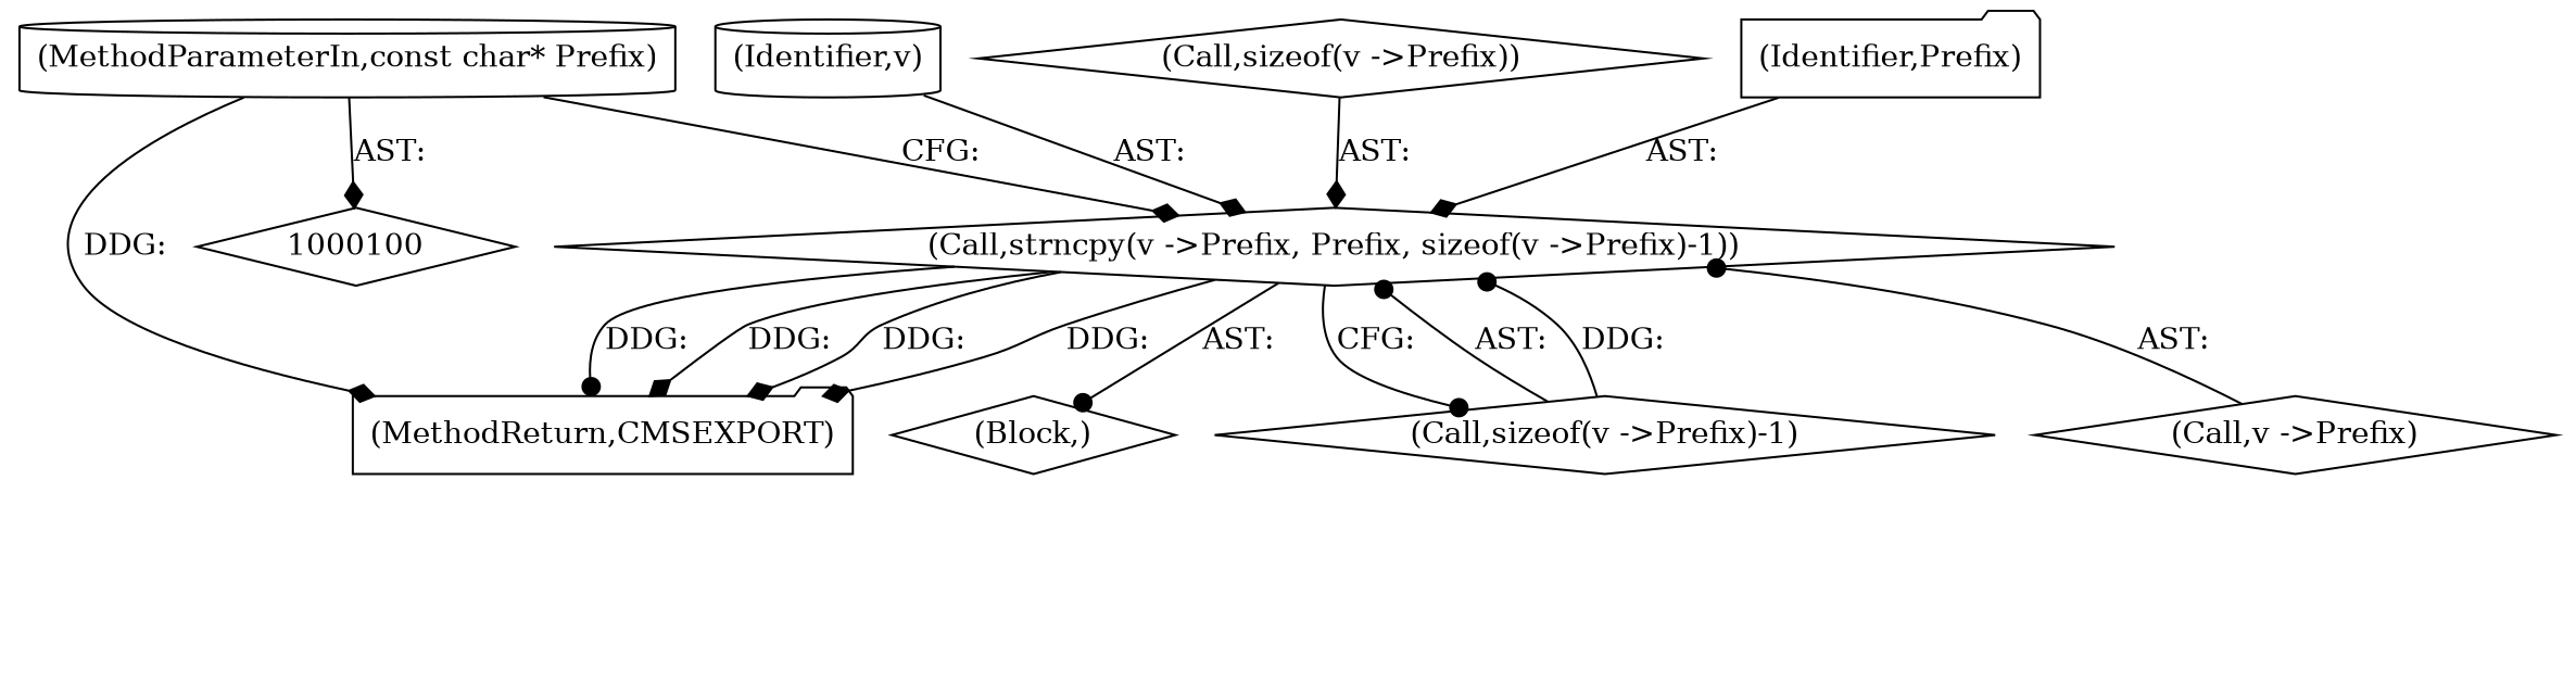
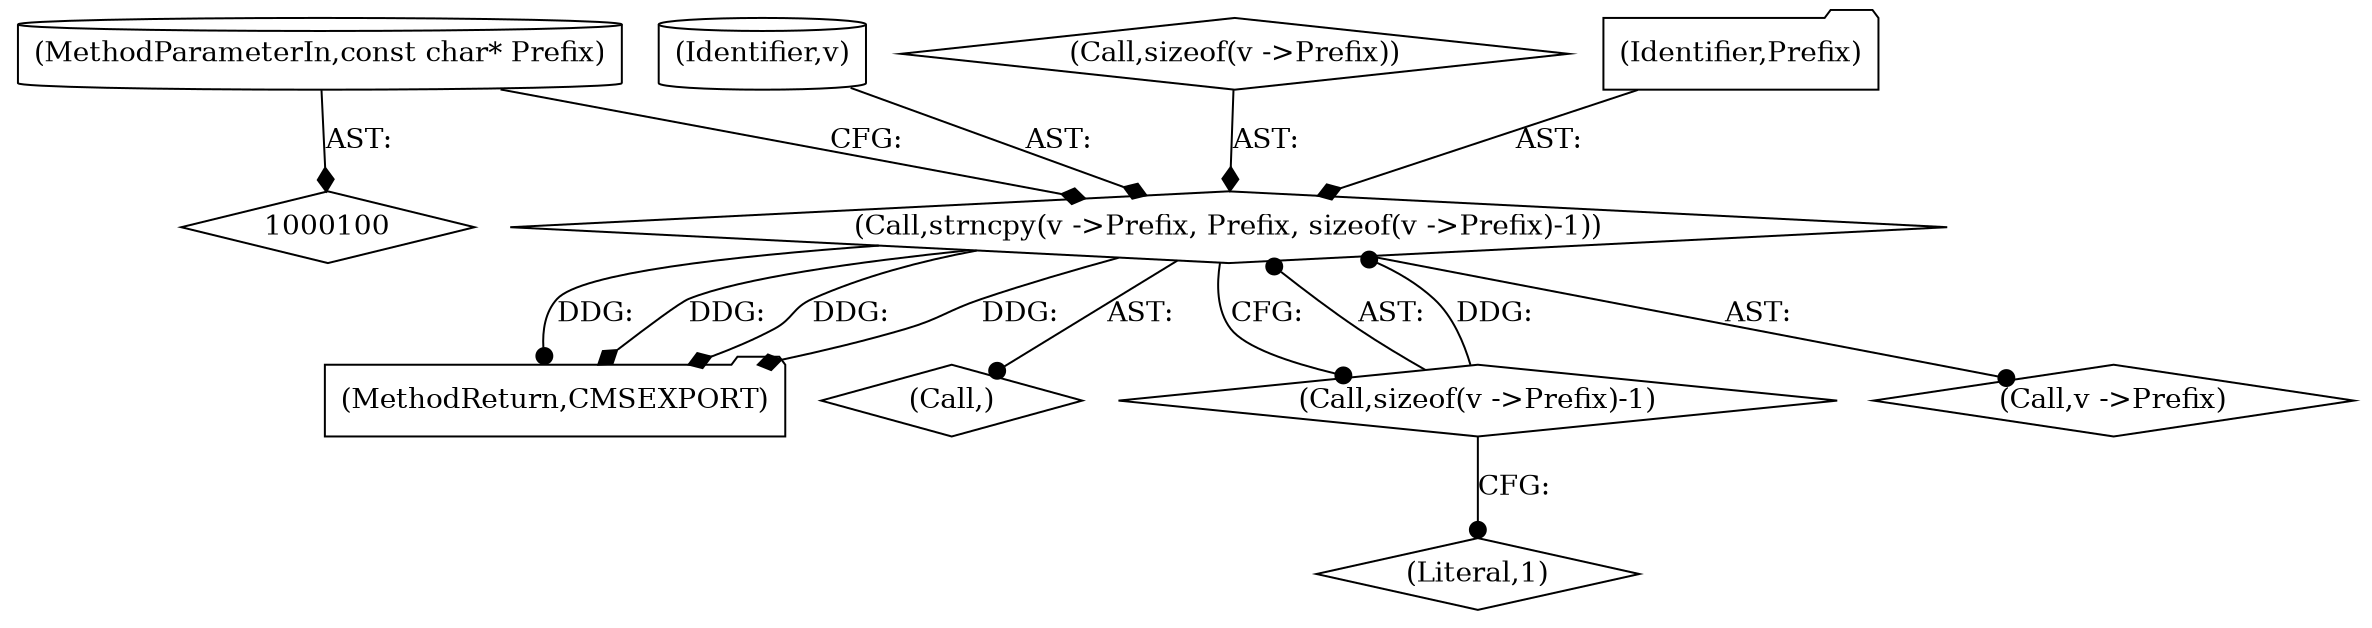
  digraph {
    node [shape=diamond]
    edge [arrowhead=diamond]
    n1 [label="(Call,strncpy(v ->Prefix, Prefix, sizeof(v ->Prefix)-1))"]
    n2 [label="(Call,sizeof(v ->Prefix)-1)"]
    n3 [label="(MethodReturn,CMSEXPORT)" shape=folder]
-   n4 [label="(Block,)"]
+   n4 [label="(Call,)"]
+   n5 [label="(Literal,1)"]
    n6 [label="(MethodParameterIn,const char* Prefix)" shape=cylinder]
    1000100
    n8 [label="(Identifier,v)" shape=cylinder]
    n9 [label="(Call,sizeof(v ->Prefix))"]
    n10 [label="(Identifier,Prefix)" shape=folder]
    n11 [label="(Call,v ->Prefix)"]
    n1 -> n2 [arrowhead=dot label="CFG: "]
    n1 -> n3 [label="DDG: "]
    n1 -> n3 [arrowhead=dot label="DDG: "]
    n1 -> n3 [label="DDG: "]
    n1 -> n3 [label="DDG: "]
    n1 -> n4 [arrowhead=dot label="AST: "]
    n2 -> n1 [arrowhead=dot label="AST: "]
    n2 -> n1 [arrowhead=dot label="DDG: "]
+   n2 -> n5 [arrowhead=dot label="CFG: "]
    n6 -> n1 [label="CFG: "]
-   n6 -> n3 [label="DDG: "]
    n6 -> 1000100 [label="AST: "]
    n8 -> n1 [label="AST: "]
    n9 -> n1 [label="AST: "]
    n10 -> n1 [label="AST: "]
-   n11 -> n1 [arrowhead=dot label="AST: "]
+   n1 -> n11 [arrowhead=dot label="AST: "]
  }
